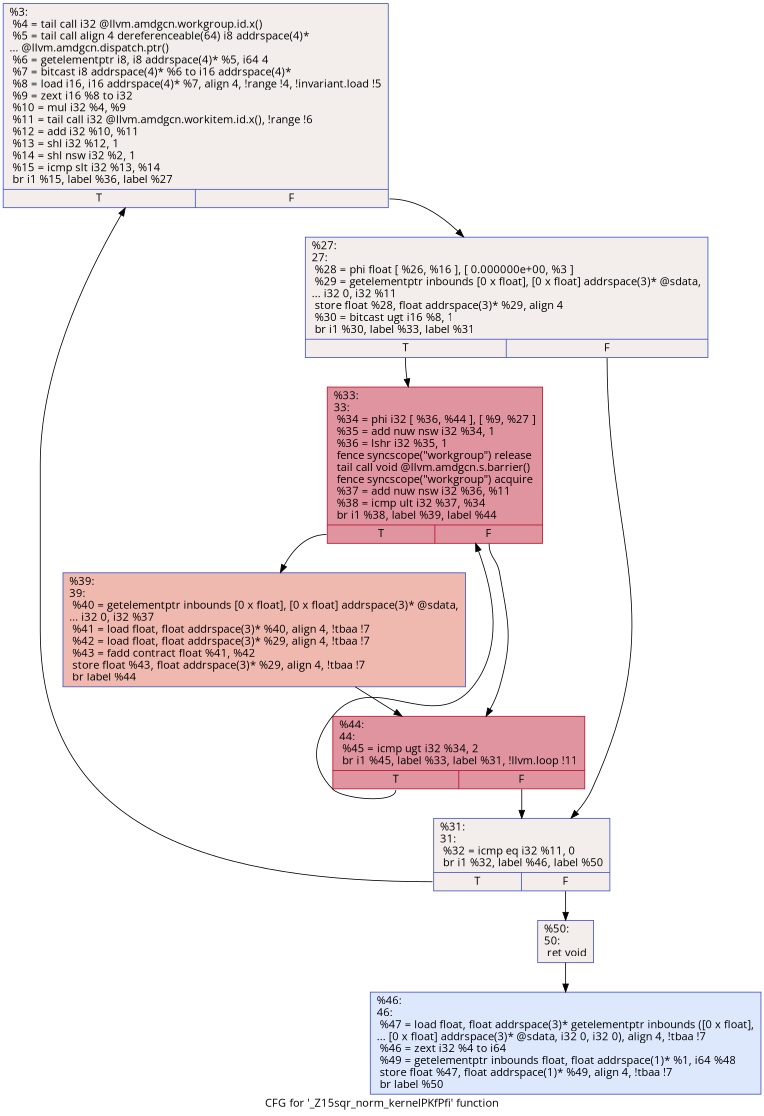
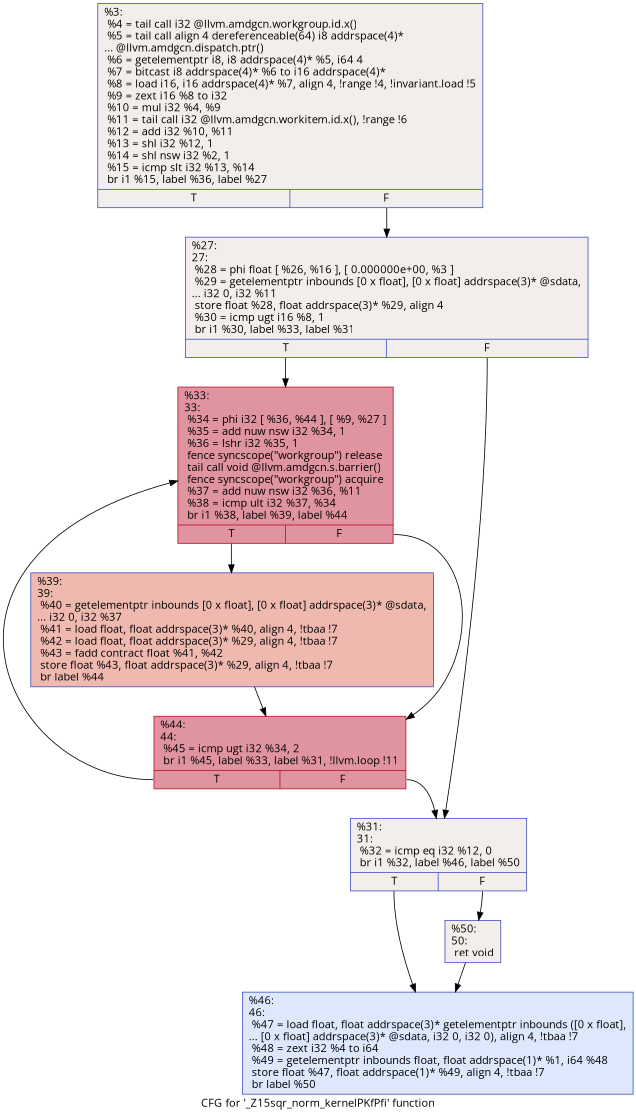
  digraph {
    fontname="Open Sans"
    label="CFG for '_Z15sqr_norm_kernelPKfPfi' function"
    node [color="#3d50c3ff" fillcolor="#e3d9d370" fontname="Open Sans" shape=record style=filled]
    edge [fontname="Open Sans" tailport=s0]
    n1 [label="{%3:\l  %4 = tail call i32 @llvm.amdgcn.workgroup.id.x()\l  %5 = tail call align 4 dereferenceable(64) i8 addrspace(4)*\l... @llvm.amdgcn.dispatch.ptr()\l  %6 = getelementptr i8, i8 addrspace(4)* %5, i64 4\l  %7 = bitcast i8 addrspace(4)* %6 to i16 addrspace(4)*\l  %8 = load i16, i16 addrspace(4)* %7, align 4, !range !4, !invariant.load !5\l  %9 = zext i16 %8 to i32\l  %10 = mul i32 %4, %9\l  %11 = tail call i32 @llvm.amdgcn.workitem.id.x(), !range !6\l  %12 = add i32 %10, %11\l  %13 = shl i32 %12, 1\l  %14 = shl nsw i32 %2, 1\l  %15 = icmp slt i32 %13, %14\l  br i1 %15, label %36, label %27\l|{<s0>T|<s1>F}}"]
-   n2 [label="{%27:\l27:                                               \l  %28 = phi float [ %26, %16 ], [ 0.000000e+00, %3 ]\l  %29 = getelementptr inbounds [0 x float], [0 x float] addrspace(3)* @sdata,\l... i32 0, i32 %11\l  store float %28, float addrspace(3)* %29, align 4\l  %30 = bitcast ugt i16 %8, 1\l  br i1 %30, label %33, label %31\l|{<s0>T|<s1>F}}"]
+   n2 [label="{%27:\l27:                                               \l  %28 = phi float [ %26, %16 ], [ 0.000000e+00, %3 ]\l  %29 = getelementptr inbounds [0 x float], [0 x float] addrspace(3)* @sdata,\l... i32 0, i32 %11\l  store float %28, float addrspace(3)* %29, align 4\l  %30 = icmp ugt i16 %8, 1\l  br i1 %30, label %33, label %31\l|{<s0>T|<s1>F}}"]
    n3 [color="#b70d28ff" fillcolor="#b70d2870" label="{%33:\l33:                                               \l  %34 = phi i32 [ %36, %44 ], [ %9, %27 ]\l  %35 = add nuw nsw i32 %34, 1\l  %36 = lshr i32 %35, 1\l  fence syncscope(\"workgroup\") release\l  tail call void @llvm.amdgcn.s.barrier()\l  fence syncscope(\"workgroup\") acquire\l  %37 = add nuw nsw i32 %36, %11\l  %38 = icmp ult i32 %37, %34\l  br i1 %38, label %39, label %44\l|{<s0>T|<s1>F}}"]
-   n4 [label="{%31:\l31:                                               \l  %32 = icmp eq i32 %11, 0\l  br i1 %32, label %46, label %50\l|{<s0>T|<s1>F}}"]
+   n4 [label="{%31:\l31:                                               \l  %32 = icmp eq i32 %12, 0\l  br i1 %32, label %46, label %50\l|{<s0>T|<s1>F}}"]
    n5 [fillcolor="#de614d70" label="{%39:\l39:                                               \l  %40 = getelementptr inbounds [0 x float], [0 x float] addrspace(3)* @sdata,\l... i32 0, i32 %37\l  %41 = load float, float addrspace(3)* %40, align 4, !tbaa !7\l  %42 = load float, float addrspace(3)* %29, align 4, !tbaa !7\l  %43 = fadd contract float %41, %42\l  store float %43, float addrspace(3)* %29, align 4, !tbaa !7\l  br label %44\l}"]
    n6 [color="#b70d28ff" fillcolor="#b70d2870" label="{%44:\l44:                                               \l  %45 = icmp ugt i32 %34, 2\l  br i1 %45, label %33, label %31, !llvm.loop !11\l|{<s0>T|<s1>F}}"]
-   n7 [fillcolor="#b2ccfb70" label="{%46:\l46:                                               \l  %47 = load float, float addrspace(3)* getelementptr inbounds ([0 x float],\l... [0 x float] addrspace(3)* @sdata, i32 0, i32 0), align 4, !tbaa !7\l  %46 = zext i32 %4 to i64\l  %49 = getelementptr inbounds float, float addrspace(1)* %1, i64 %48\l  store float %47, float addrspace(1)* %49, align 4, !tbaa !7\l  br label %50\l}"]
+   n7 [fillcolor="#b2ccfb70" label="{%46:\l46:                                               \l  %47 = load float, float addrspace(3)* getelementptr inbounds ([0 x float],\l... [0 x float] addrspace(3)* @sdata, i32 0, i32 0), align 4, !tbaa !7\l  %48 = zext i32 %4 to i64\l  %49 = getelementptr inbounds float, float addrspace(1)* %1, i64 %48\l  store float %47, float addrspace(1)* %49, align 4, !tbaa !7\l  br label %50\l}"]
    n8 [label="{%50:\l50:                                               \l  ret void\l}"]
    n1 -> n2 [tailport=s1]
    n2 -> n3
    n2 -> n4 [tailport=s1]
    n3 -> n5
    n3 -> n6 [tailport=s1]
-   n4 -> n1
+   n4 -> n7
    n4 -> n8 [tailport=s1]
    n5 -> n6
    n6 -> n3
    n6 -> n4 [tailport=s1]
    n8 -> n7
  }
